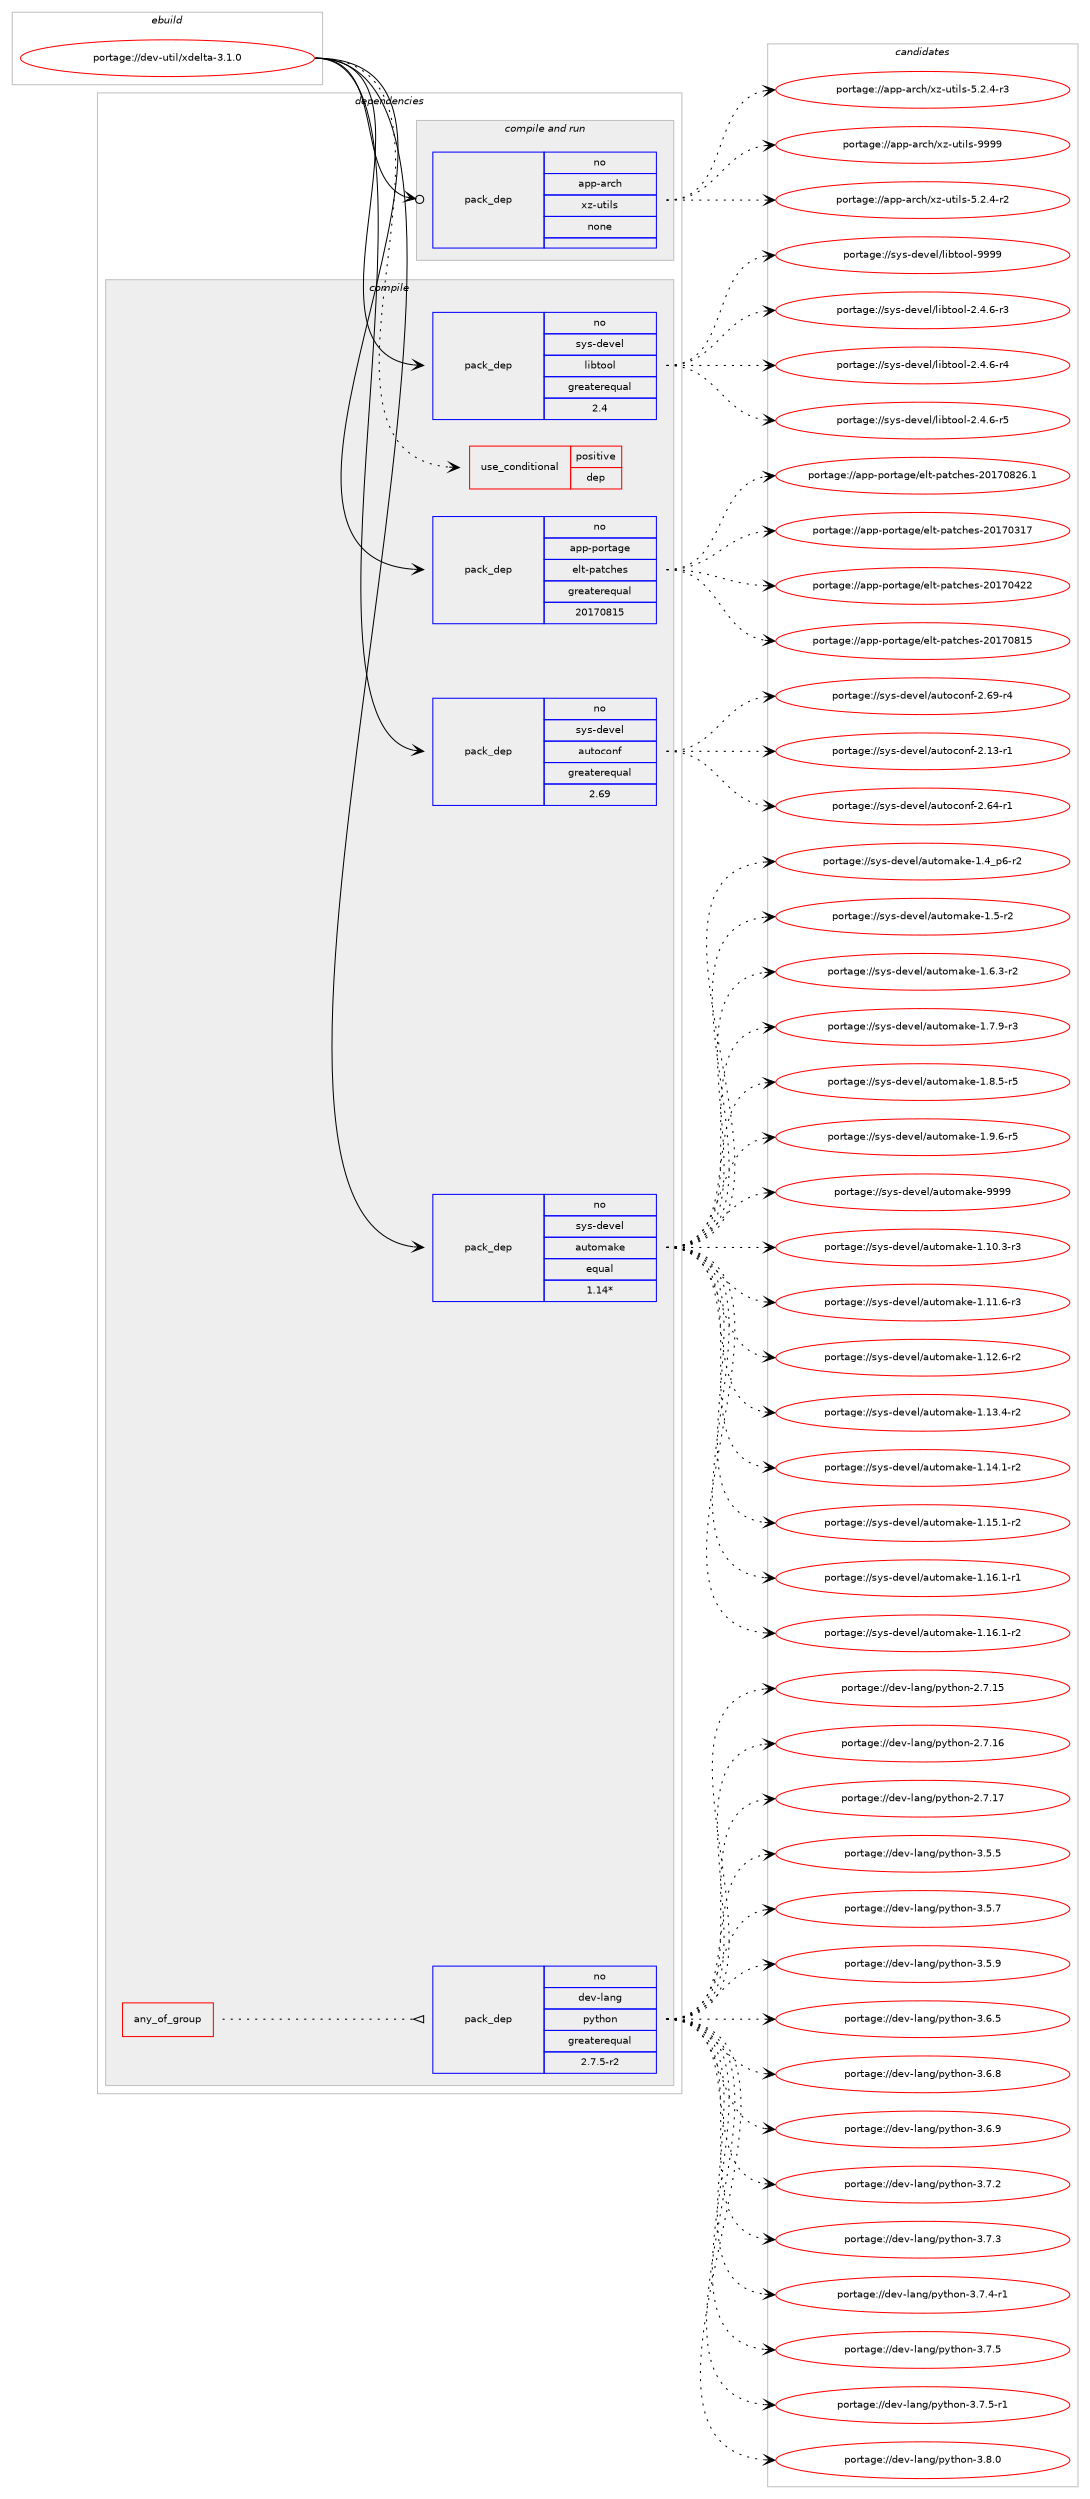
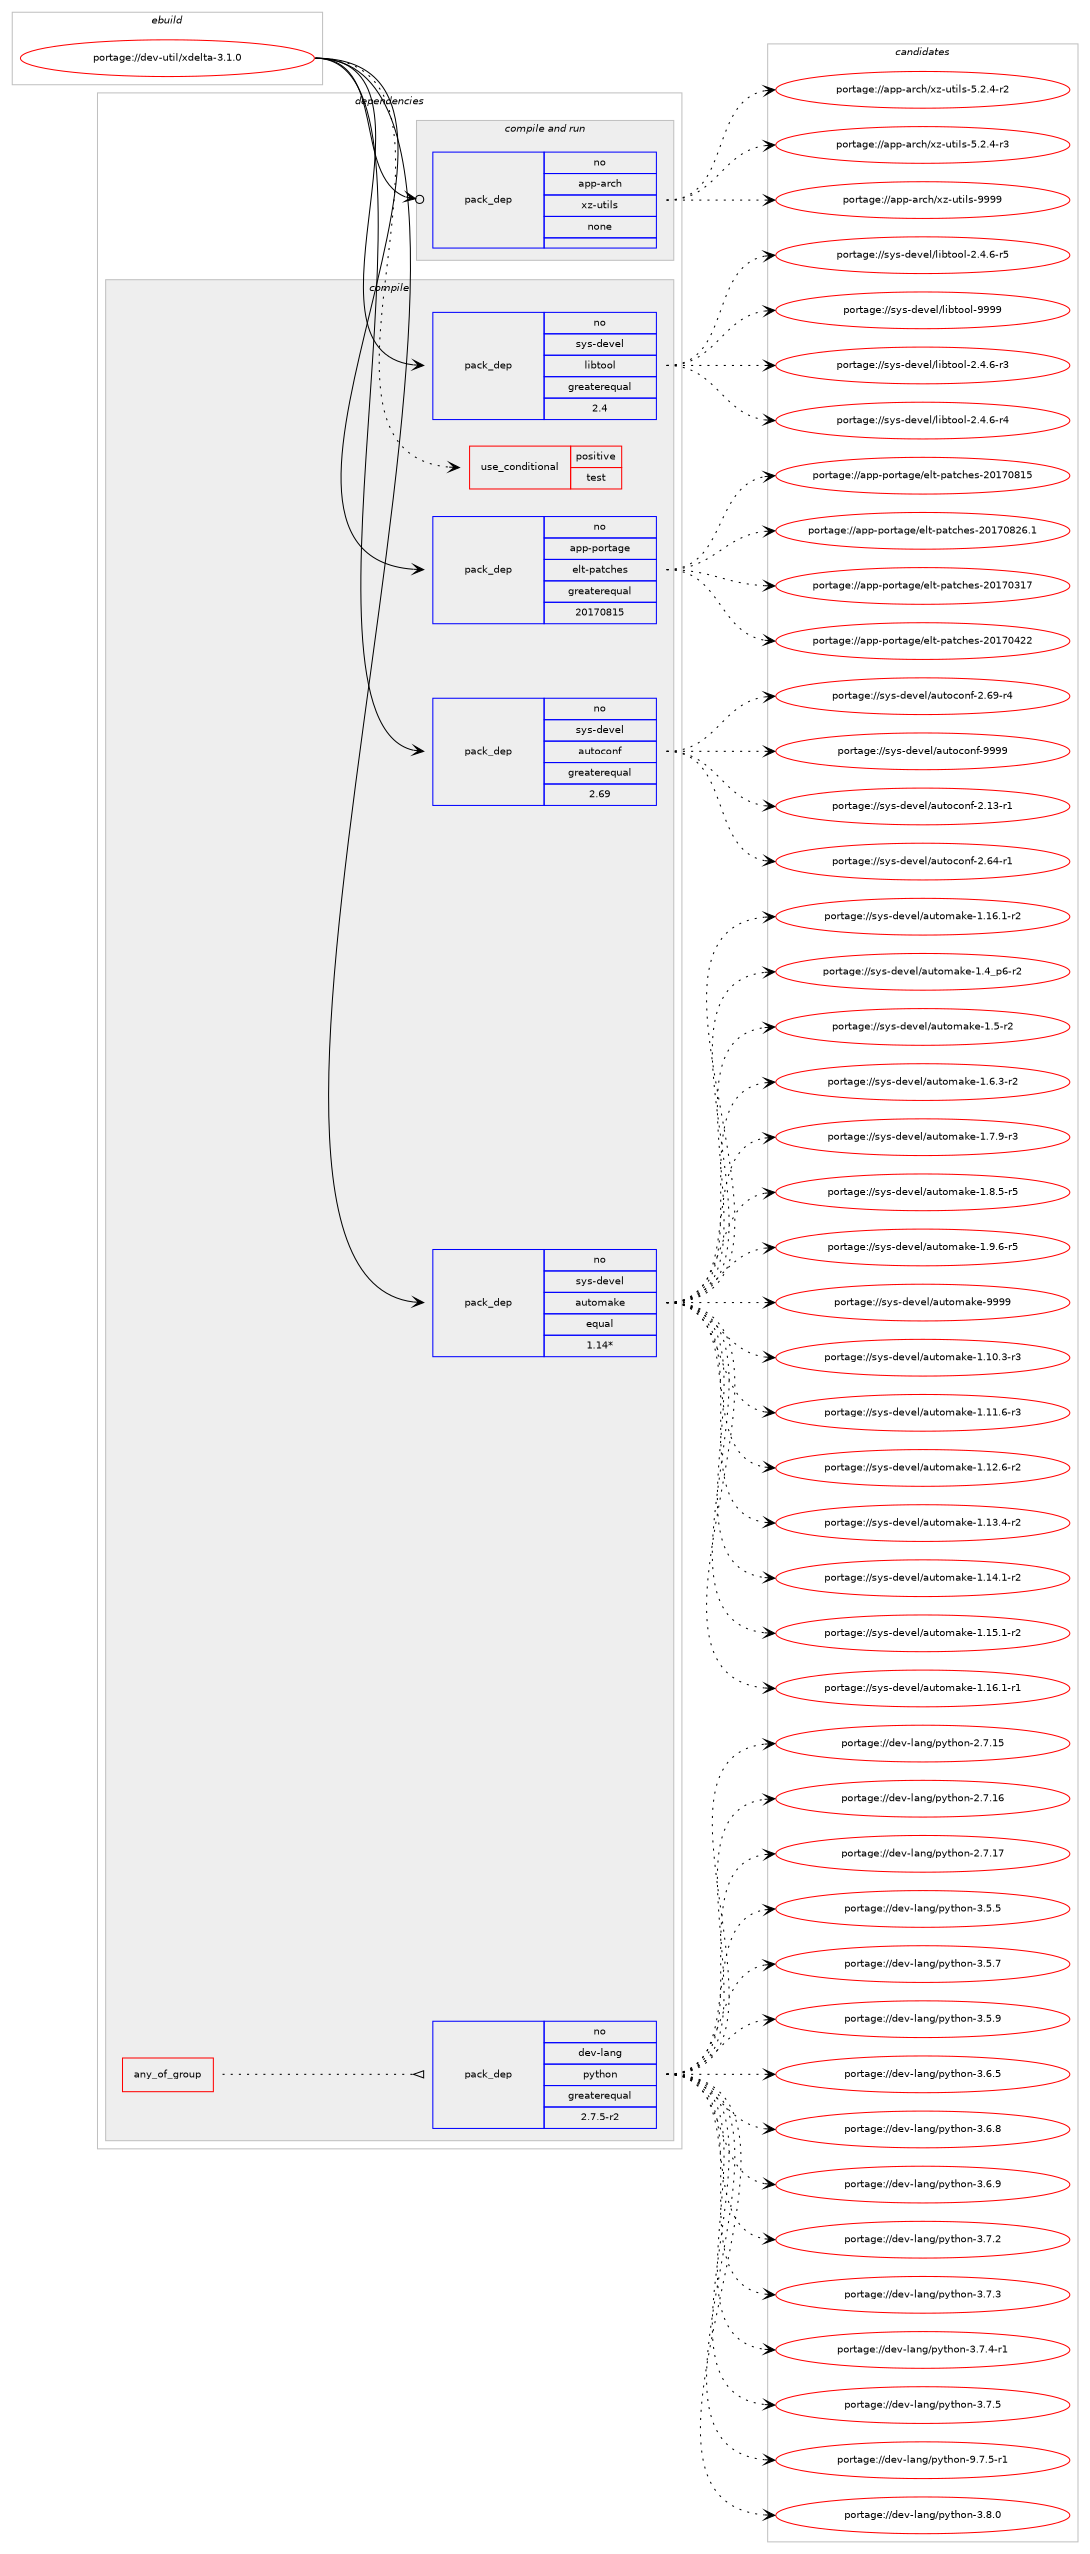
  digraph {
    compound=true
    concentrate=true
    fontname=Helvetica
    fontsize=10
    newrank=true
    rankdir=LR
    ranksep=1.5
    node [color=red fontname=Helvetica fontsize=10]
    edge [arrowhead=vee headport=w style=dotted tailport=e weight=100]
    n1 [label="portage://dev-util/xdelta-3.1.0" width=4]
    n2 [color=blue label=<<TABLE BORDER="0" CELLBORDER="1" CELLSPACING="0" CELLPADDING="4" WIDTH="220"><TR><TD ROWSPAN="6" CELLPADDING="30">pack_dep</TD></TR><TR><TD WIDTH="110">no</TD></TR><TR><TD>dev-lang</TD></TR><TR><TD>python</TD></TR><TR><TD>greaterequal</TD></TR><TR><TD>2.7.5-r2</TD></TR></TABLE>> shape=none]
    n3 [label=<<TABLE BORDER="0" CELLBORDER="1" CELLSPACING="0" CELLPADDING="4"><TR><TD CELLPADDING="10">any_of_group</TD></TR></TABLE>> shape=none]
-   n4 [label=<<TABLE BORDER="0" CELLBORDER="1" CELLSPACING="0" CELLPADDING="4"><TR><TD ROWSPAN="3" CELLPADDING="10">use_conditional</TD></TR><TR><TD>positive</TD></TR><TR><TD>dep</TD></TR></TABLE>> shape=none]
+   n4 [label=<<TABLE BORDER="0" CELLBORDER="1" CELLSPACING="0" CELLPADDING="4"><TR><TD ROWSPAN="3" CELLPADDING="10">use_conditional</TD></TR><TR><TD>positive</TD></TR><TR><TD>test</TD></TR></TABLE>> shape=none]
    n5 [color=blue label=<<TABLE BORDER="0" CELLBORDER="1" CELLSPACING="0" CELLPADDING="4" WIDTH="220"><TR><TD ROWSPAN="6" CELLPADDING="30">pack_dep</TD></TR><TR><TD WIDTH="110">no</TD></TR><TR><TD>app-portage</TD></TR><TR><TD>elt-patches</TD></TR><TR><TD>greaterequal</TD></TR><TR><TD>20170815</TD></TR></TABLE>> shape=none]
    n6 [color=blue label=<<TABLE BORDER="0" CELLBORDER="1" CELLSPACING="0" CELLPADDING="4" WIDTH="220"><TR><TD ROWSPAN="6" CELLPADDING="30">pack_dep</TD></TR><TR><TD WIDTH="110">no</TD></TR><TR><TD>sys-devel</TD></TR><TR><TD>autoconf</TD></TR><TR><TD>greaterequal</TD></TR><TR><TD>2.69</TD></TR></TABLE>> shape=none]
    n7 [color=blue label=<<TABLE BORDER="0" CELLBORDER="1" CELLSPACING="0" CELLPADDING="4" WIDTH="220"><TR><TD ROWSPAN="6" CELLPADDING="30">pack_dep</TD></TR><TR><TD WIDTH="110">no</TD></TR><TR><TD>sys-devel</TD></TR><TR><TD>automake</TD></TR><TR><TD>equal</TD></TR><TR><TD>1.14*</TD></TR></TABLE>> shape=none]
    n8 [color=blue label=<<TABLE BORDER="0" CELLBORDER="1" CELLSPACING="0" CELLPADDING="4" WIDTH="220"><TR><TD ROWSPAN="6" CELLPADDING="30">pack_dep</TD></TR><TR><TD WIDTH="110">no</TD></TR><TR><TD>sys-devel</TD></TR><TR><TD>libtool</TD></TR><TR><TD>greaterequal</TD></TR><TR><TD>2.4</TD></TR></TABLE>> shape=none]
    n9 [color=blue label=<<TABLE BORDER="0" CELLBORDER="1" CELLSPACING="0" CELLPADDING="4" WIDTH="220"><TR><TD ROWSPAN="6" CELLPADDING="30">pack_dep</TD></TR><TR><TD WIDTH="110">no</TD></TR><TR><TD>app-arch</TD></TR><TR><TD>xz-utils</TD></TR><TR><TD>none</TD></TR><TR><TD></TD></TR></TABLE>> shape=none]
    n10 [label="portage://dev-lang/python-2.7.15" width=4]
    n11 [label="portage://dev-lang/python-2.7.16" width=4]
    n12 [label="portage://dev-lang/python-2.7.17" width=4]
    n13 [label="portage://dev-lang/python-3.5.5" width=4]
    n14 [label="portage://dev-lang/python-3.5.7" width=4]
    n15 [label="portage://dev-lang/python-3.5.9" width=4]
    n16 [label="portage://dev-lang/python-3.6.5" width=4]
    n17 [label="portage://dev-lang/python-3.6.8" width=4]
    n18 [label="portage://dev-lang/python-3.6.9" width=4]
    n19 [label="portage://dev-lang/python-3.7.2" width=4]
    n20 [label="portage://dev-lang/python-3.7.3" width=4]
    n21 [label="portage://dev-lang/python-3.7.4-r1" width=4]
    n22 [label="portage://dev-lang/python-3.7.5" width=4]
-   n23 [label="portage://dev-lang/python-3.7.5-r1" width=4]
+   n23 [label="portage://dev-lang/python-9.7.5-r1" width=4]
    n24 [label="portage://dev-lang/python-3.8.0" width=4]
    n25 [label="portage://app-portage/elt-patches-20170317" width=4]
    n26 [label="portage://app-portage/elt-patches-20170422" width=4]
    n27 [label="portage://app-portage/elt-patches-20170815" width=4]
    n28 [label="portage://app-portage/elt-patches-20170826.1" width=4]
    n29 [label="portage://sys-devel/autoconf-2.13-r1" width=4]
    n30 [label="portage://sys-devel/autoconf-2.64-r1" width=4]
    n31 [label="portage://sys-devel/autoconf-2.69-r4" width=4]
+   n32 [label="portage://sys-devel/autoconf-9999" width=4]
    n33 [label="portage://sys-devel/automake-1.10.3-r3" width=4]
    n34 [label="portage://sys-devel/automake-1.11.6-r3" width=4]
    n35 [label="portage://sys-devel/automake-1.12.6-r2" width=4]
    n36 [label="portage://sys-devel/automake-1.13.4-r2" width=4]
    n37 [label="portage://sys-devel/automake-1.14.1-r2" width=4]
    n38 [label="portage://sys-devel/automake-1.15.1-r2" width=4]
    n39 [label="portage://sys-devel/automake-1.16.1-r1" width=4]
    n40 [label="portage://sys-devel/automake-1.16.1-r2" width=4]
    n41 [label="portage://sys-devel/automake-1.4_p6-r2" width=4]
    n42 [label="portage://sys-devel/automake-1.5-r2" width=4]
    n43 [label="portage://sys-devel/automake-1.6.3-r2" width=4]
    n44 [label="portage://sys-devel/automake-1.7.9-r3" width=4]
    n45 [label="portage://sys-devel/automake-1.8.5-r5" width=4]
    n46 [label="portage://sys-devel/automake-1.9.6-r5" width=4]
    n47 [label="portage://sys-devel/automake-9999" width=4]
    n48 [label="portage://sys-devel/libtool-2.4.6-r3" width=4]
    n49 [label="portage://sys-devel/libtool-2.4.6-r4" width=4]
    n50 [label="portage://sys-devel/libtool-2.4.6-r5" width=4]
    n51 [label="portage://sys-devel/libtool-9999" width=4]
    n52 [label="portage://app-arch/xz-utils-5.2.4-r2" width=4]
    n53 [label="portage://app-arch/xz-utils-5.2.4-r3" width=4]
    n54 [label="portage://app-arch/xz-utils-9999" width=4]
    subgraph cluster_1 {
      color=gray
      label=<<i>ebuild</i>>
      rank=same
      n1
    }
    subgraph cluster_2 {
      color=gray
      label=<<i>dependencies</i>>
      subgraph cluster_3 {
        color=gray
        fillcolor="#eeeeee"
        label=<<i>compile</i>>
        style=filled
        subgraph sub_4 {
          color=gray
          fillcolor="#eeeeee"
          label=<<i>compile</i>>
          style=filled
          n4
          subgraph sub_5 {
            color=gray
            fillcolor="#eeeeee"
            label=<<i>compile</i>>
            style=filled
            n3
            subgraph sub_6 {
              color=gray
              fillcolor="#eeeeee"
              label=<<i>compile</i>>
              style=filled
              n2
            }
          }
        }
        subgraph sub_7 {
          color=gray
          fillcolor="#eeeeee"
          label=<<i>compile</i>>
          style=filled
          n5
        }
        subgraph sub_8 {
          color=gray
          fillcolor="#eeeeee"
          label=<<i>compile</i>>
          style=filled
          n6
        }
        subgraph sub_9 {
          color=gray
          fillcolor="#eeeeee"
          label=<<i>compile</i>>
          style=filled
          n7
        }
        subgraph sub_10 {
          color=gray
          fillcolor="#eeeeee"
          label=<<i>compile</i>>
          style=filled
          n8
        }
      }
      subgraph cluster_11 {
        color=gray
        fillcolor="#eeeeee"
        label=<<i>compile and run</i>>
        style=filled
        subgraph sub_12 {
          color=gray
          fillcolor="#eeeeee"
          label=<<i>compile and run</i>>
          style=filled
          n9
        }
      }
      subgraph cluster_13 {
        color=gray
        fillcolor="#eeeeee"
        label=<<i>run</i>>
        style=filled
      }
    }
    subgraph cluster_14 {
      color=gray
      label=<<i>candidates</i>>
      rank=same
      subgraph sub_15 {
        color=black
        label=<<i>candidates</i>>
        nodesep=1
        rank=same
        n10
        n11
        n12
        n13
        n14
        n15
        n16
        n17
        n18
        n19
        n20
        n21
        n22
        n23
        n24
      }
      subgraph sub_16 {
        color=black
        label=<<i>candidates</i>>
        nodesep=1
        rank=same
        n25
        n26
        n27
        n28
      }
      subgraph sub_17 {
        color=black
        label=<<i>candidates</i>>
        nodesep=1
        rank=same
        n29
        n30
        n31
+       n32
      }
      subgraph sub_18 {
        color=black
        label=<<i>candidates</i>>
        nodesep=1
        rank=same
        n33
        n34
        n35
        n36
        n37
        n38
        n39
        n40
        n41
        n42
        n43
        n44
        n45
        n46
        n47
      }
      subgraph sub_19 {
        color=black
        label=<<i>candidates</i>>
        nodesep=1
        rank=same
        n48
        n49
        n50
        n51
      }
      subgraph sub_20 {
        color=black
        label=<<i>candidates</i>>
        nodesep=1
        rank=same
        n52
        n53
        n54
      }
    }
    n1 -> n4 [weight=20]
    n1 -> n5 [style=solid weight=20]
    n1 -> n6 [style=solid weight=20]
    n1 -> n7 [style=solid weight=20]
    n1 -> n8 [style=solid weight=20]
    n1 -> n9 [arrowhead=odotvee style=solid weight=20]
    n2 -> n10
    n2 -> n11
    n2 -> n12
    n2 -> n13
    n2 -> n14
    n2 -> n15
    n2 -> n16
    n2 -> n17
    n2 -> n18
    n2 -> n19
    n2 -> n20
    n2 -> n21
    n2 -> n22
    n2 -> n23
    n2 -> n24
    n3 -> n2 [arrowhead=oinv weight=20]
    n5 -> n25
    n5 -> n26
    n5 -> n27
    n5 -> n28
    n6 -> n29
    n6 -> n30
    n6 -> n31
+   n6 -> n32
    n7 -> n33
    n7 -> n34
    n7 -> n35
    n7 -> n36
    n7 -> n37
    n7 -> n38
    n7 -> n39
    n7 -> n40
    n7 -> n41
    n7 -> n42
    n7 -> n43
    n7 -> n44
    n7 -> n45
    n7 -> n46
    n7 -> n47
    n8 -> n48
    n8 -> n49
    n8 -> n50
    n8 -> n51
    n9 -> n52
    n9 -> n53
    n9 -> n54
  }
